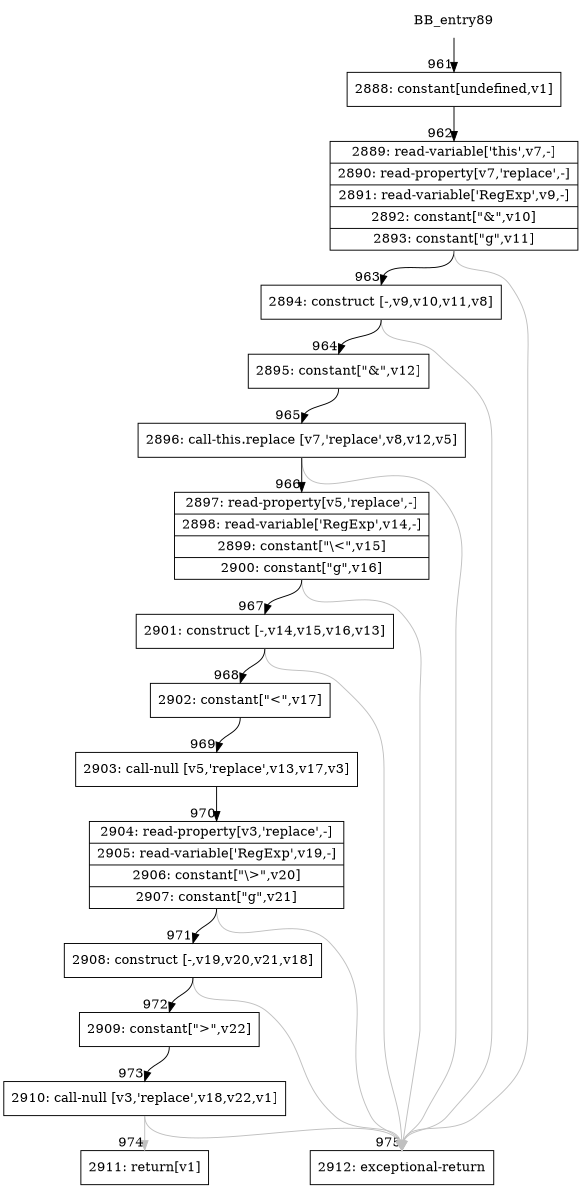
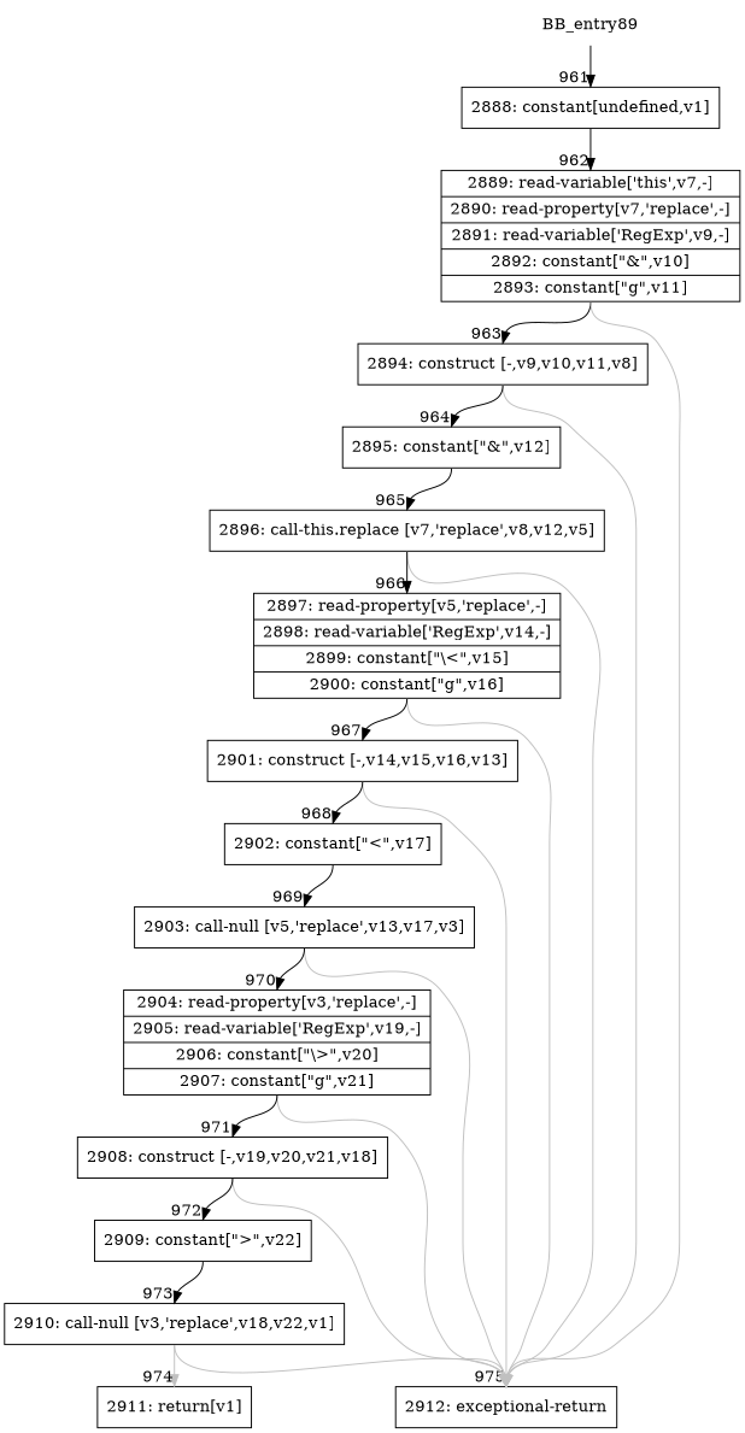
  digraph {
    rankdir=TD
    node [shape=record]
    edge [headport=n tailport=s]
    n1 [label=BB_entry89 shape=none]
    n2 [label="{2888: constant[undefined,v1]}"]
    n3 [label="{2889: read-variable['this',v7,-]|2890: read-property[v7,'replace',-]|2891: read-variable['RegExp',v9,-]|2892: constant[\"&\",v10]|2893: constant[\"g\",v11]}"]
    n4 [label="{2894: construct [-,v9,v10,v11,v8]}"]
    n5 [label="{2912: exceptional-return}"]
    n6 [label="{2895: constant[\"&amp;\",v12]}"]
    n7 [label="{2896: call-this.replace [v7,'replace',v8,v12,v5]}"]
    n8 [label="{2897: read-property[v5,'replace',-]|2898: read-variable['RegExp',v14,-]|2899: constant[\"\\\<\",v15]|2900: constant[\"g\",v16]}"]
    n9 [label="{2901: construct [-,v14,v15,v16,v13]}"]
    n10 [label="{2902: constant[\"&lt;\",v17]}"]
    n11 [label="{2903: call-null [v5,'replace',v13,v17,v3]}"]
    n12 [label="{2904: read-property[v3,'replace',-]|2905: read-variable['RegExp',v19,-]|2906: constant[\"\\\>\",v20]|2907: constant[\"g\",v21]}"]
    n13 [label="{2908: construct [-,v19,v20,v21,v18]}"]
    n14 [label="{2909: constant[\"&gt;\",v22]}"]
    n15 [label="{2910: call-null [v3,'replace',v18,v22,v1]}"]
    n16 [label="{2911: return[v1]}"]
    n1 -> n2 [headlabel="    961"]
    n2 -> n3 [headlabel="      962"]
    n3 -> n4 [headlabel="      963"]
    n3 -> n5 [color=gray headlabel="      975"]
    n4 -> n5 [color=gray]
    n4 -> n6 [headlabel="      964"]
    n6 -> n7 [headlabel="      965"]
    n7 -> n5 [color=gray]
    n7 -> n8 [headlabel="      966"]
    n8 -> n5 [color=gray]
    n8 -> n9 [headlabel="      967"]
    n9 -> n5 [color=gray]
    n9 -> n10 [headlabel="      968"]
    n10 -> n11 [headlabel="      969"]
+   n11 -> n5 [color=gray]
    n11 -> n12 [headlabel="      970"]
    n12 -> n5 [color=gray]
    n12 -> n13 [headlabel="      971"]
    n13 -> n5 [color=gray]
    n13 -> n14 [headlabel="      972"]
    n14 -> n15 [headlabel="      973"]
    n15 -> n5 [color=gray]
    n15 -> n16 [color=gray headlabel="      974"]
  }
